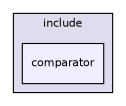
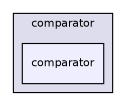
  digraph {
    compound=true
    rankdir=LR
    fontname="DejaVu Sans"
    n1 [fillcolor="#eeeeff" fontname="DejaVu Sans" fontsize=10 label=comparator pencolor=black shape=box style=filled]
    subgraph cluster_1 {
      bgcolor="#ddddee"
      fontsize=10
-     label=include
+     label=comparator
      pencolor=black
      n1
    }
  }
